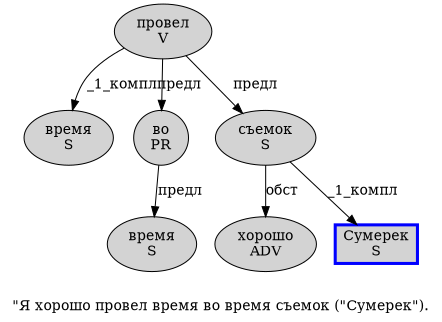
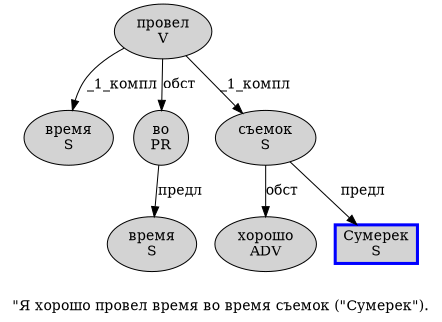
  digraph {
    label="\"Я хорошо провел время во время съемок (\"Сумерек\")."
    node [fillcolor=lightgray penwidth=1 shape=ellipse style=filled]
    n1 [label="хорошо\nADV"]
    n2 [label="провел\nV"]
    n3 [label="время\nS"]
    n4 [label="во\nPR"]
    n5 [label="съемок\nS"]
    n6 [label="время\nS"]
    n7 [color=blue label="Сумерек\nS" penwidth=3 shape=box]
    n2 -> n3 [label="_1_компл"]
-   n2 -> n4 [label="предл"]
-   n2 -> n5 [label="предл"]
+   n2 -> n4 [label="обст"]
+   n2 -> n5 [label="_1_компл"]
    n4 -> n6 [label="предл"]
    n5 -> n1 [label="обст"]
-   n5 -> n7 [label="_1_компл"]
+   n5 -> n7 [label="предл"]
  }
